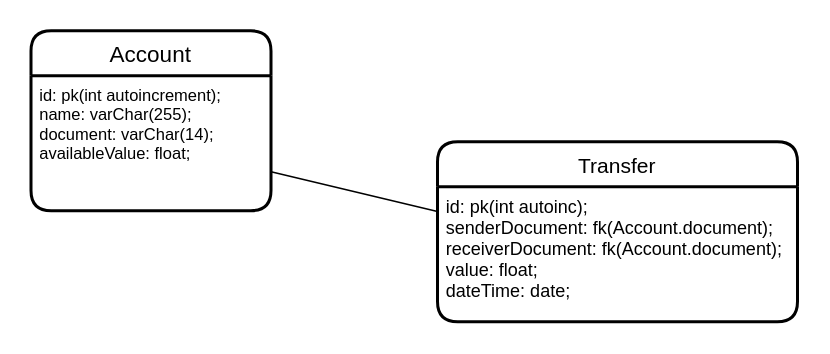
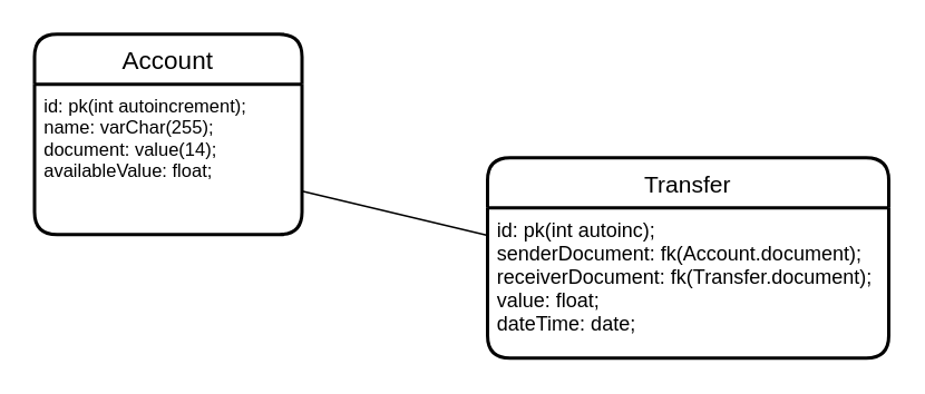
  <mxCell id="0" />
  <mxCell id="1" parent="0" />
  <mxCell id="2" value="Account" style="swimlane;childLayout=stackLayout;horizontal=1;startSize=30;horizontalStack=0;rounded=1;fontSize=15;fontStyle=0;strokeWidth=2;resizeParent=0;resizeLast=1;shadow=0;dashed=0;align=center;" parent="1" vertex="1"><mxGeometry x="20" y="20" width="160" height="120" as="geometry" /></mxCell>
- <mxCell id="3" value="  id: pk(int autoincrement);&#10;  name: varChar(255);&#10;  document: varChar(14);&#10;  availableValue: float;" style="align=left;strokeColor=none;fillColor=none;spacingLeft=4;fontSize=11;verticalAlign=top;resizable=0;rotatable=0;part=1;" parent="2" vertex="1"><mxGeometry y="30" width="160" height="90" as="geometry" /></mxCell>
+ <mxCell id="3" value="  id: pk(int autoincrement);&#10;  name: varChar(255);&#10;  document: value(14);&#10;  availableValue: float;" style="align=left;strokeColor=none;fillColor=none;spacingLeft=4;fontSize=11;verticalAlign=top;resizable=0;rotatable=0;part=1;" parent="2" vertex="1"><mxGeometry y="30" width="160" height="90" as="geometry" /></mxCell>
  <mxCell id="4" value="Transfer" style="swimlane;childLayout=stackLayout;horizontal=1;startSize=30;horizontalStack=0;rounded=1;fontSize=14;fontStyle=0;strokeWidth=2;resizeParent=0;resizeLast=1;shadow=0;dashed=0;align=center;" parent="1" vertex="1"><mxGeometry x="291" y="94" width="240" height="120" as="geometry"><mxRectangle x="260" y="60" width="80" height="30" as="alternateBounds" /></mxGeometry></mxCell>
- <mxCell id="5" value="  id: pk(int autoinc);&#10;  senderDocument: fk(Account.document);&#10;  receiverDocument: fk(Account.document);&#10;  value: float;&#10;  dateTime: date;" style="align=left;strokeColor=none;fillColor=none;spacingLeft=4;fontSize=12;verticalAlign=top;resizable=0;rotatable=0;part=1;" parent="4" vertex="1"><mxGeometry y="30" width="240" height="90" as="geometry" /></mxCell>
+ <mxCell id="5" value="  id: pk(int autoinc);&#10;  senderDocument: fk(Account.document);&#10;  receiverDocument: fk(Transfer.document);&#10;  value: float;&#10;  dateTime: date;" style="align=left;strokeColor=none;fillColor=none;spacingLeft=4;fontSize=12;verticalAlign=top;resizable=0;rotatable=0;part=1;" parent="4" vertex="1"><mxGeometry y="30" width="240" height="90" as="geometry" /></mxCell>
  <mxCell id="6" style="edgeStyle=none;html=1;fontSize=15;endArrow=none;" parent="1" source="3" target="5" edge="1"><mxGeometry relative="1" as="geometry" /></mxCell>
